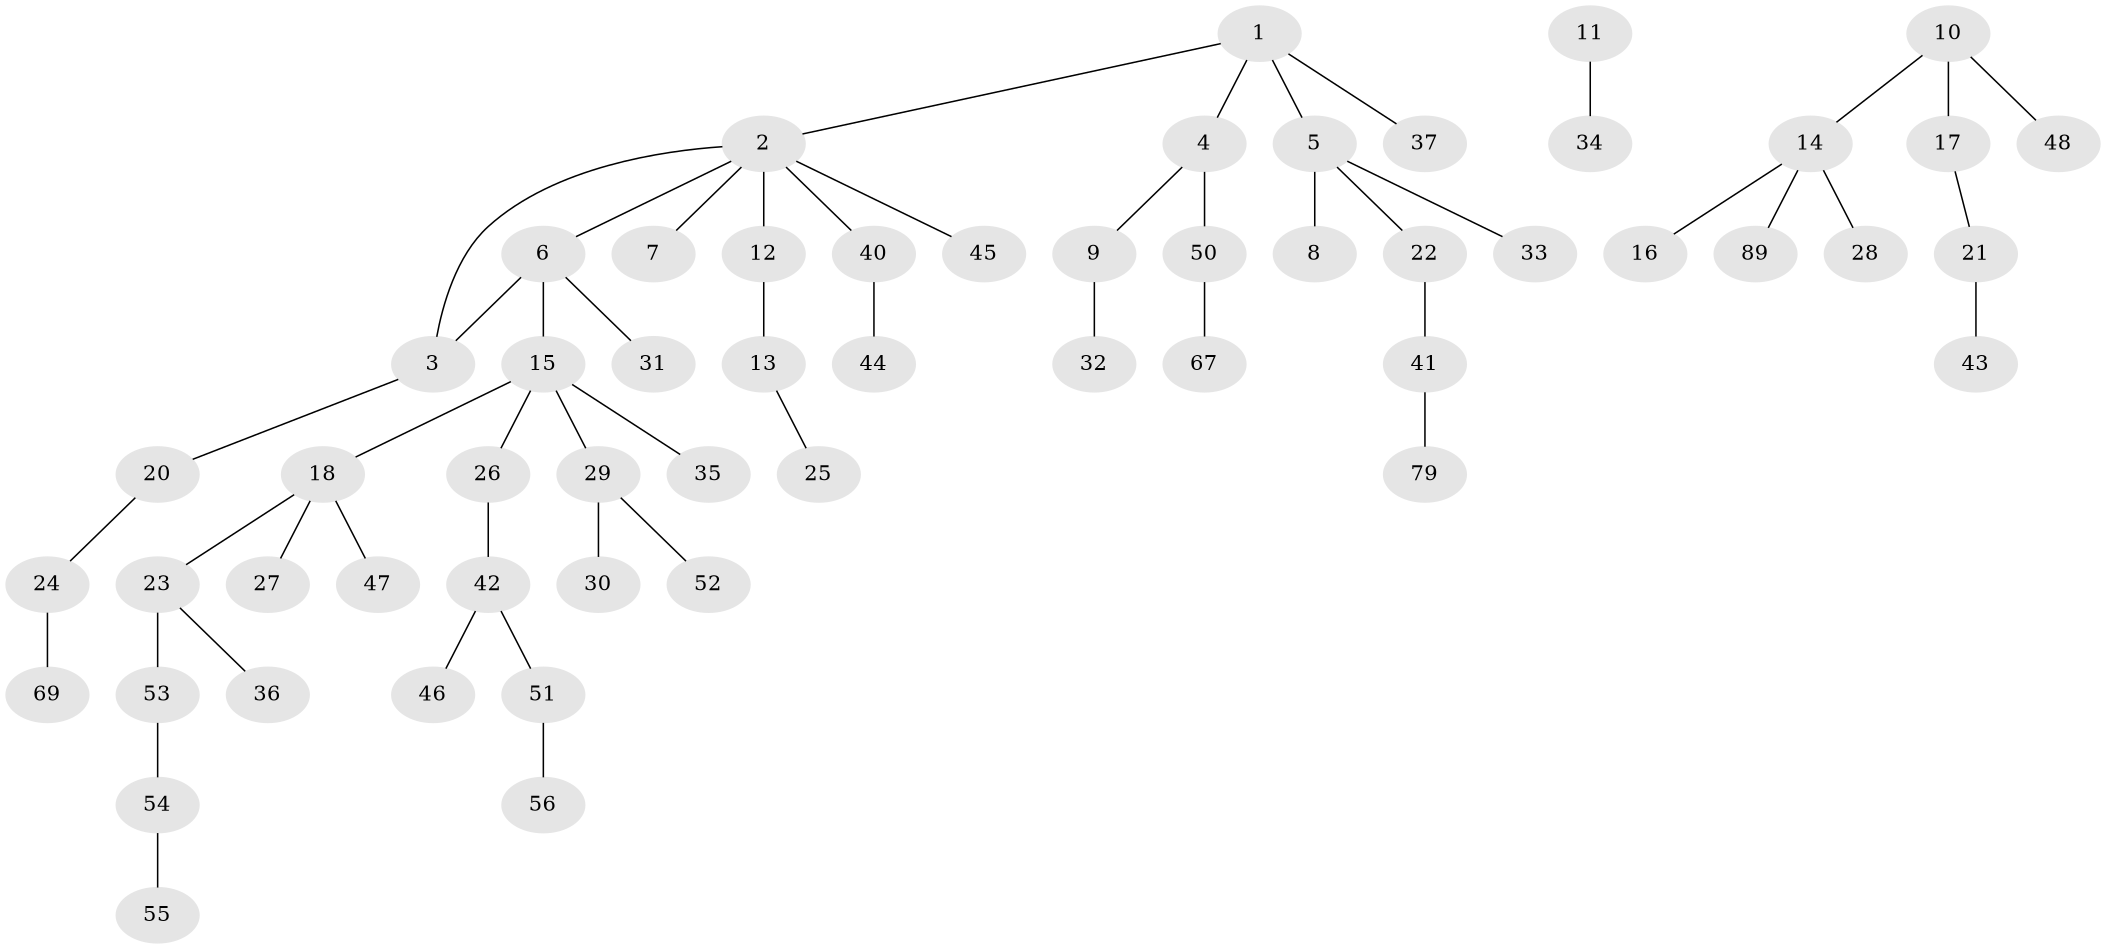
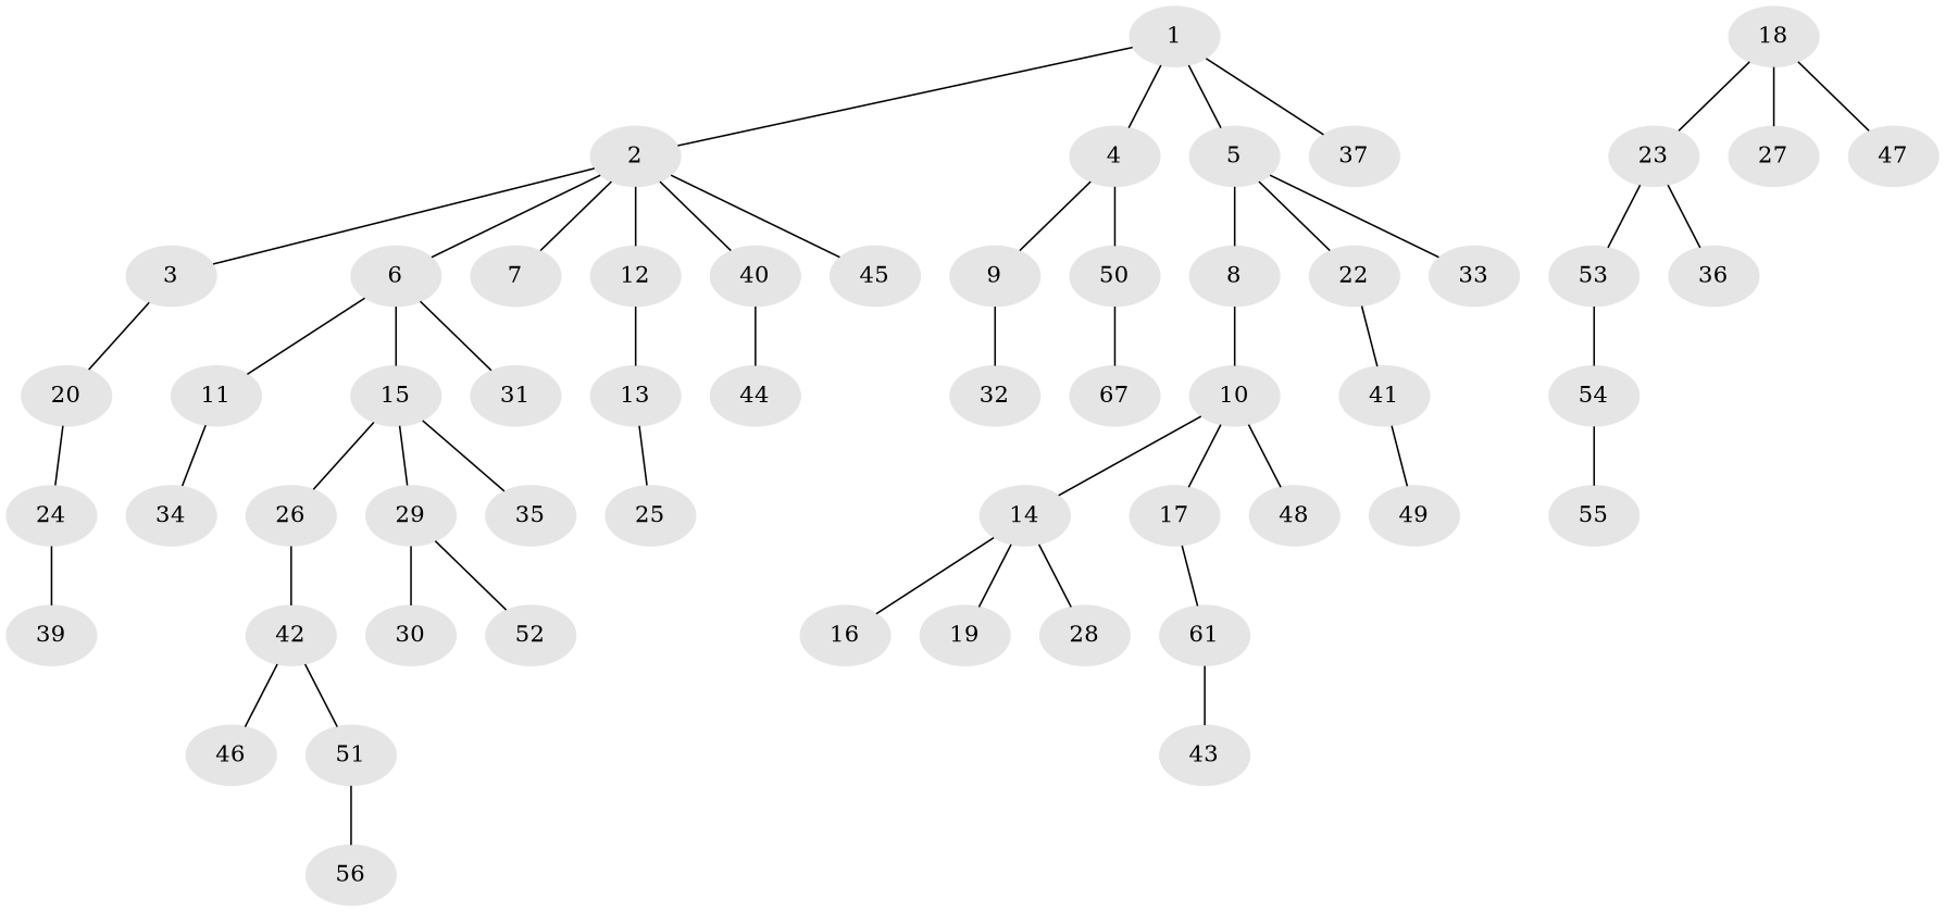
  graph {
    node [color=gray90 style=filled]
    edge [weight=1.0]
    1
    2
    4
    5
    37
    3
    6
    7
    12
    40
    45
    9
    50
    8
    22
    33
    20
    11
    15
    31
    13
    44
    24
    32
    n25 [label=67]
    10
    41
    34
    18
    26
    29
    35
    14
    17
    48
    16
-   19 [label=89]
+   19
    28
-   21
+   21 [label=61]
    25
    23
    27
    47
    42
    30
    52
    43
    53
    36
-   39 [label=69]
-   49 [label=79]
+   39
+   49
    54
    46
    51
    56
    55
    1 -- 2
    1 -- 4
    1 -- 5
    1 -- 37
    2 -- 3
    2 -- 6
    2 -- 7
    2 -- 12
    2 -- 40
    2 -- 45
    4 -- 9
    4 -- 50
    5 -- 8
    5 -- 22
    5 -- 33
    3 -- 20
-   6 -- 3
+   6 -- 11
    6 -- 15
    6 -- 31
    12 -- 13
    40 -- 44
    9 -- 32
    50 -- n25
+   8 -- 10
    22 -- 41
    20 -- 24
    11 -- 34
-   15 -- 18
    15 -- 26
    15 -- 29
    15 -- 35
    13 -- 25
    24 -- 39
    10 -- 14
    10 -- 17
    10 -- 48
    41 -- 49
    18 -- 23
    18 -- 27
    18 -- 47
    26 -- 42
    29 -- 30
    29 -- 52
    14 -- 16
    14 -- 19
    14 -- 28
    17 -- 21
    21 -- 43
    23 -- 53
    23 -- 36
    42 -- 46
    42 -- 51
    53 -- 54
    54 -- 55
    51 -- 56
  }
